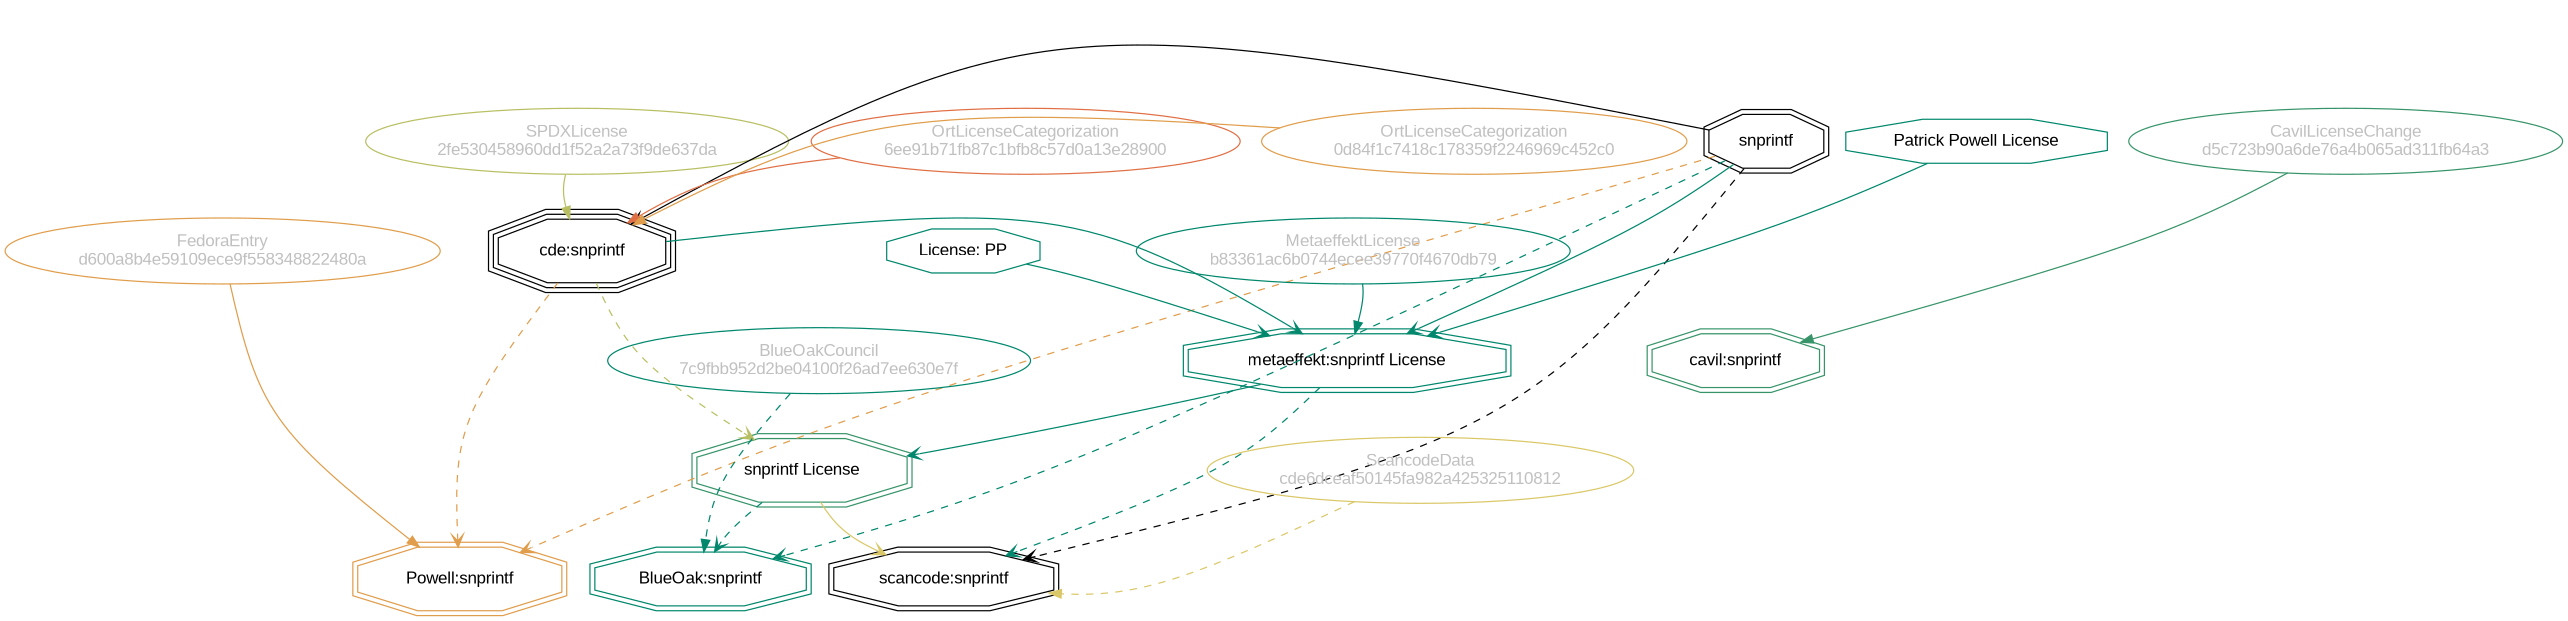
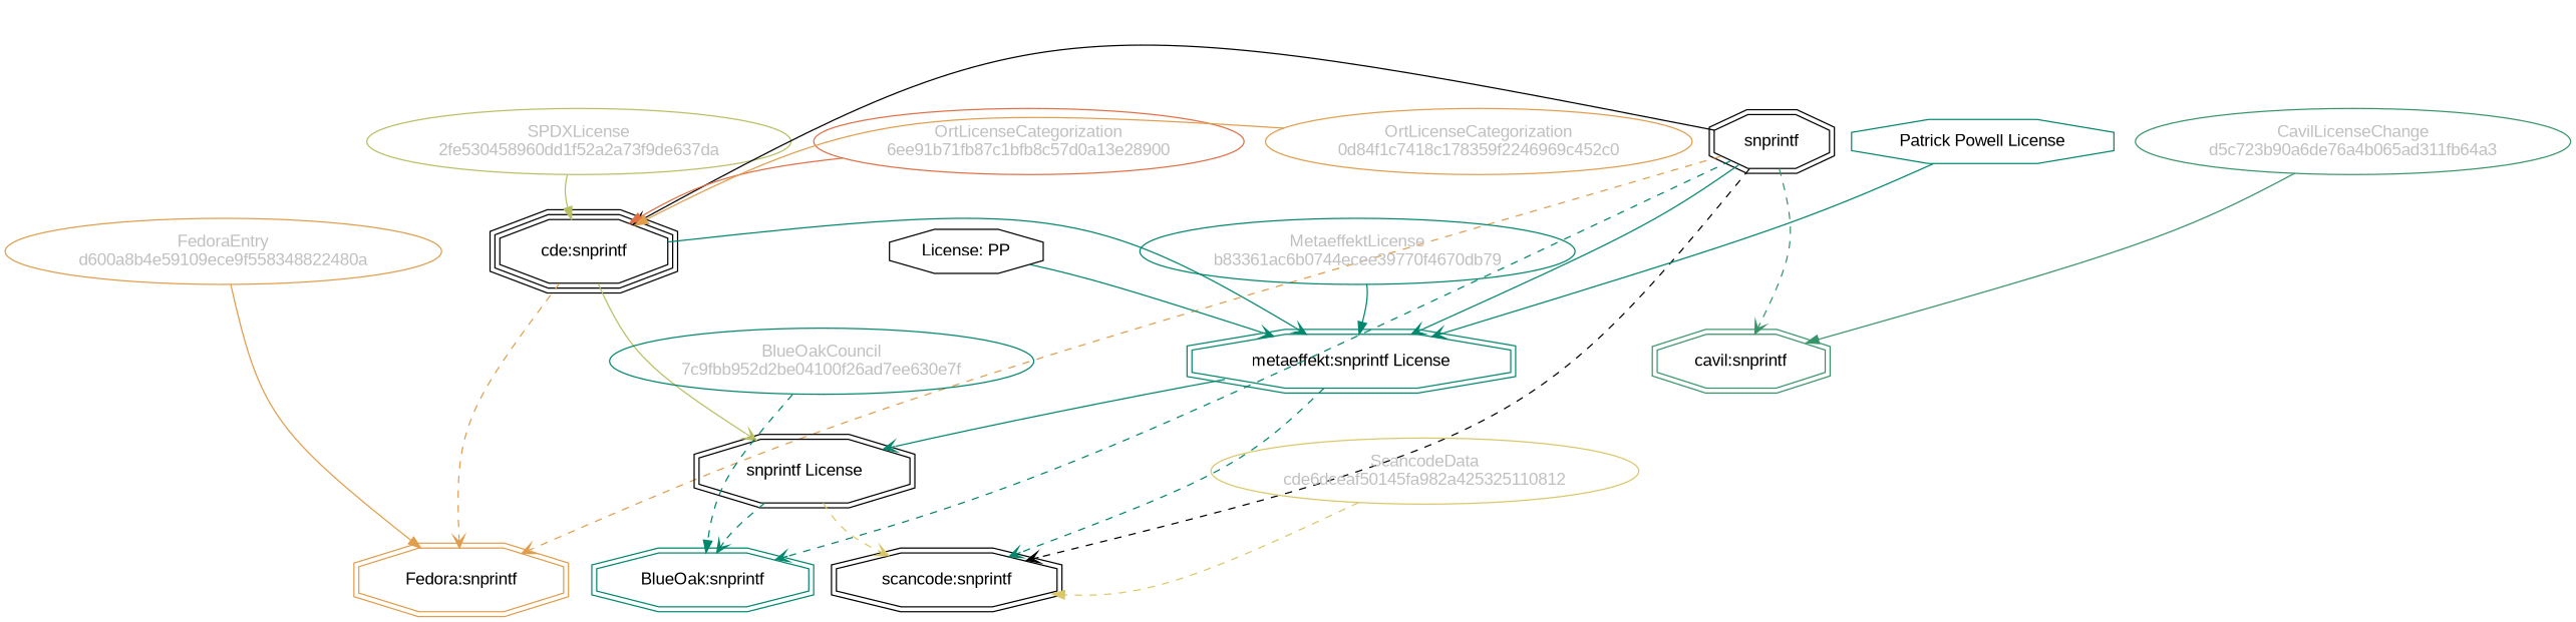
  strict digraph {
    fontname="Liberation Sans"
    splines=curved
    node [color="#00876c" fontname="Liberation Sans" shape=ellipse]
    edge [color="#00876c" fontname="Liberation Sans" style=solid weight=0.5 arrowhead=vee]
    n1 [color="#b8bf62" fillcolor="beige;1" fontcolor=gray label="SPDXLicense\n2fe530458960dd1f52a2a73f9de637da"]
    n2 [label="cde:snprintf" shape=tripleoctagon color=""]
-   n3 [color="#e09d4b" label="Powell:snprintf" shape=doubleoctagon]
+   n3 [color="#e09d4b" label="Fedora:snprintf" shape=doubleoctagon]
    n4 [label="metaeffekt:snprintf License" shape=doubleoctagon]
    n5 [label=snprintf shape=doubleoctagon color=""]
    n6 [label="BlueOak:snprintf" shape=doubleoctagon]
    n7 [label="scancode:snprintf" shape=doubleoctagon color=""]
    n8 [color="#379469" label="cavil:snprintf" shape=doubleoctagon]
-   n9 [label="snprintf License" shape=doubleoctagon color="#379469"]
+   n9 [label="snprintf License" shape=doubleoctagon color=""]
    n10 [color="#e09d4b" fillcolor="beige;1" fontcolor=gray label="FedoraEntry\nd600a8b4e59109ece9f558348822480a"]
    n11 [fillcolor="beige;1" fontcolor=gray label="BlueOakCouncil\n7c9fbb952d2be04100f26ad7ee630e7f"]
    n12 [color="#dac767" fillcolor="beige;1" fontcolor=gray label="ScancodeData\ncde6dceaf50145fa982a425325110812"]
    n13 [color="#e06f45" fillcolor="beige;1" fontcolor=gray label="OrtLicenseCategorization\n6ee91b71fb87c1bfb8c57d0a13e28900"]
    n14 [color="#e09d4b" fillcolor="beige;1" fontcolor=gray label="OrtLicenseCategorization\n0d84f1c7418c178359f2246969c452c0"]
    n15 [color="#379469" fillcolor="beige;1" fontcolor=gray label="CavilLicenseChange\nd5c723b90a6de76a4b065ad311fb64a3"]
    n16 [label="Patrick Powell License" shape=octagon]
    n17 [fillcolor="beige;1" fontcolor=gray label="MetaeffektLicense\nb83361ac6b0744ecee39770f4670db79"]
-   n18 [label="License: PP" shape=octagon]
+   n18 [color=black label="License: PP" shape=octagon]
    n1 -> n2 [color="#b8bf62" arrowhead=""]
    n2 -> n3 [color="#e09d4b" style=dashed weight=0.7]
    n2 -> n4 [weight=0.7]
    n5 -> n2 [weight=0.7 color=""]
    n5 -> n3 [color="#e09d4b" style=dashed weight=0.7]
    n5 -> n4
    n5 -> n6 [style=dashed weight=0.7]
    n5 -> n7 [style=dashed weight=0.7 color=""]
+   n5 -> n8 [color="#379469" style=dashed weight=0.7]
    n7 -> n4 [style=dashed]
-   n9 -> n2 [color="#b8bf62" style=dashed weight=0.7]
-   n4 -> n9 [weight=0.7]
+   n9 -> n2 [color="#b8bf62" weight=0.7]
+   n9 -> n4 [weight=0.7]
    n9 -> n6 [style=dashed weight=0.7]
-   n9 -> n7 [color="#dac767" weight=0.7]
+   n9 -> n7 [color="#dac767" style=dashed weight=0.7]
    n10 -> n3 [color="#e09d4b" arrowhead=""]
    n11 -> n6 [style=dashed arrowhead=""]
    n12 -> n7 [color="#dac767" style=dashed arrowhead=""]
    n13 -> n2 [color="#e06f45" arrowhead=""]
    n14 -> n2 [color="#e09d4b" arrowhead=""]
    n15 -> n8 [color="#379469" arrowhead=""]
    n16 -> n4
    n17 -> n4 [arrowhead=""]
    n18 -> n4
  }
